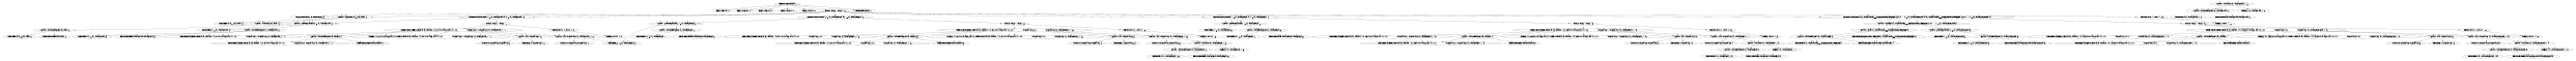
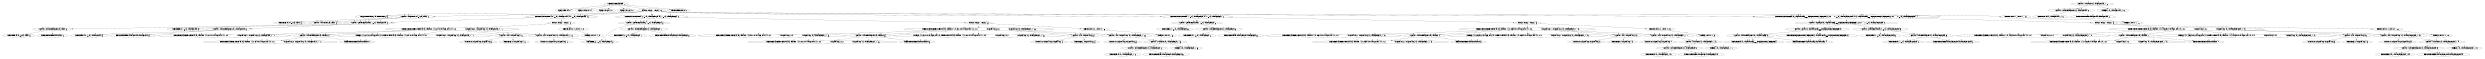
  digraph {
    n1 [label=<(METHOD,TIFFCheckTile)<SUB>71</SUB>>]
    n2 [label=<(PARAM,TIFF *tif)<SUB>71</SUB>>]
    n3 [label=<(PARAM,uint32_t x)<SUB>71</SUB>>]
-   n4 [label=<(PARAM,uint32_t y)<SUB>71</SUB>>]
    n5 [label=<(PARAM,uint32_t z)<SUB>71</SUB>>]
    n6 [label=<(PARAM,uint16_t s)<SUB>71</SUB>>]
    n7 [label=<(BLOCK,&lt;empty&gt;,&lt;empty&gt;)<SUB>72</SUB>>]
    n8 [label=<(METHOD_RETURN,int)<SUB>71</SUB>>]
    n9 [label=<(LOCAL,TIFFDirectory* td: TIFFDirectory)<SUB>73</SUB>>]
    n10 [label=<(&lt;operator&gt;.assignment,*td = &amp;tif-&gt;tif_dir)<SUB>73</SUB>>]
    n11 [label=<(CONTROL_STRUCTURE,if (x &gt;= td-&gt;td_imagewidth),if (x &gt;= td-&gt;td_imagewidth))<SUB>75</SUB>>]
    n12 [label=<(CONTROL_STRUCTURE,if (y &gt;= td-&gt;td_imagelength),if (y &gt;= td-&gt;td_imagelength))<SUB>81</SUB>>]
    n13 [label=<(CONTROL_STRUCTURE,if (z &gt;= td-&gt;td_imagedepth),if (z &gt;= td-&gt;td_imagedepth))<SUB>88</SUB>>]
    n14 [label=<(CONTROL_STRUCTURE,if (td-&gt;td_planarconfig == PLANARCONFIG_SEPARATE &amp;&amp;\012        s &gt;= td-&gt;td_samplesperpixel),if (td-&gt;td_planarconfig == PLANARCONFIG_SEPARATE &amp;&amp;\012        s &gt;= td-&gt;td_samplesperpixel))<SUB>94</SUB>>]
    n15 [label=<(RETURN,return (1);,return (1);)<SUB>102</SUB>>]
    n16 [label=<(IDENTIFIER,td,*td = &amp;tif-&gt;tif_dir)<SUB>73</SUB>>]
    n17 [label=<(&lt;operator&gt;.addressOf,&amp;tif-&gt;tif_dir)<SUB>73</SUB>>]
    n18 [label=<(&lt;operator&gt;.greaterEqualsThan,x &gt;= td-&gt;td_imagewidth)<SUB>75</SUB>>]
    n19 [label=<(BLOCK,&lt;empty&gt;,&lt;empty&gt;)<SUB>76</SUB>>]
    n20 [label=<(&lt;operator&gt;.greaterEqualsThan,y &gt;= td-&gt;td_imagelength)<SUB>81</SUB>>]
    n21 [label=<(BLOCK,&lt;empty&gt;,&lt;empty&gt;)<SUB>82</SUB>>]
    n22 [label=<(&lt;operator&gt;.greaterEqualsThan,z &gt;= td-&gt;td_imagedepth)<SUB>88</SUB>>]
    n23 [label=<(BLOCK,&lt;empty&gt;,&lt;empty&gt;)<SUB>89</SUB>>]
    n24 [label=<(&lt;operator&gt;.logicalAnd,td-&gt;td_planarconfig == PLANARCONFIG_SEPARATE &amp;&amp;\012        s &gt;= td-&gt;td_samplesperpixel)<SUB>94</SUB>>]
    n25 [label=<(BLOCK,&lt;empty&gt;,&lt;empty&gt;)<SUB>96</SUB>>]
    n26 [label=<(LITERAL,1,return (1);)<SUB>102</SUB>>]
    n27 [label=<(&lt;operator&gt;.indirectFieldAccess,tif-&gt;tif_dir)<SUB>73</SUB>>]
    n28 [label=<(IDENTIFIER,tif,*td = &amp;tif-&gt;tif_dir)<SUB>73</SUB>>]
    n29 [label=<(FIELD_IDENTIFIER,tif_dir,tif_dir)<SUB>73</SUB>>]
    n30 [label=<(IDENTIFIER,x,x &gt;= td-&gt;td_imagewidth)<SUB>75</SUB>>]
    n31 [label=<(&lt;operator&gt;.indirectFieldAccess,td-&gt;td_imagewidth)<SUB>75</SUB>>]
    n32 [label=<(TIFFErrorExtR,TIFFErrorExtR(tif, tif-&gt;tif_name, &quot;%lu: Col out of range, max %lu&quot;,\012                      (unsigned long)x, (unsigned long)(td-&gt;td_imagewidth - 1)))<SUB>77</SUB>>]
    n33 [label=<(RETURN,return (0);,return (0);)<SUB>79</SUB>>]
    n34 [label=<(IDENTIFIER,td,x &gt;= td-&gt;td_imagewidth)<SUB>75</SUB>>]
    n35 [label=<(FIELD_IDENTIFIER,td_imagewidth,td_imagewidth)<SUB>75</SUB>>]
    n36 [label=<(IDENTIFIER,tif,TIFFErrorExtR(tif, tif-&gt;tif_name, &quot;%lu: Col out of range, max %lu&quot;,\012                      (unsigned long)x, (unsigned long)(td-&gt;td_imagewidth - 1)))<SUB>77</SUB>>]
    n37 [label=<(&lt;operator&gt;.indirectFieldAccess,tif-&gt;tif_name)<SUB>77</SUB>>]
    n38 [label=<(LITERAL,&quot;%lu: Col out of range, max %lu&quot;,TIFFErrorExtR(tif, tif-&gt;tif_name, &quot;%lu: Col out of range, max %lu&quot;,\012                      (unsigned long)x, (unsigned long)(td-&gt;td_imagewidth - 1)))<SUB>77</SUB>>]
    n39 [label=<(&lt;operator&gt;.cast,(unsigned long)x)<SUB>78</SUB>>]
    n40 [label=<(&lt;operator&gt;.cast,(unsigned long)(td-&gt;td_imagewidth - 1))<SUB>78</SUB>>]
    n41 [label=<(LITERAL,0,return (0);)<SUB>79</SUB>>]
    n42 [label=<(IDENTIFIER,tif,TIFFErrorExtR(tif, tif-&gt;tif_name, &quot;%lu: Col out of range, max %lu&quot;,\012                      (unsigned long)x, (unsigned long)(td-&gt;td_imagewidth - 1)))<SUB>77</SUB>>]
    n43 [label=<(FIELD_IDENTIFIER,tif_name,tif_name)<SUB>77</SUB>>]
    n44 [label=<(UNKNOWN,unsigned long,unsigned long)<SUB>78</SUB>>]
    n45 [label=<(IDENTIFIER,x,(unsigned long)x)<SUB>78</SUB>>]
    n46 [label=<(UNKNOWN,unsigned long,unsigned long)<SUB>78</SUB>>]
    n47 [label=<(IDENTIFIER,y,y &gt;= td-&gt;td_imagelength)<SUB>81</SUB>>]
    n48 [label=<(&lt;operator&gt;.subtraction,td-&gt;td_imagewidth - 1)<SUB>78</SUB>>]
    n49 [label=<(&lt;operator&gt;.indirectFieldAccess,td-&gt;td_imagewidth)<SUB>78</SUB>>]
    n50 [label=<(LITERAL,1,td-&gt;td_imagewidth - 1)<SUB>78</SUB>>]
    n51 [label=<(IDENTIFIER,td,td-&gt;td_imagewidth - 1)<SUB>78</SUB>>]
    n52 [label=<(FIELD_IDENTIFIER,td_imagewidth,td_imagewidth)<SUB>78</SUB>>]
    n53 [label=<(&lt;operator&gt;.indirectFieldAccess,td-&gt;td_imagelength)<SUB>81</SUB>>]
    n54 [label=<(TIFFErrorExtR,TIFFErrorExtR(tif, tif-&gt;tif_name, &quot;%lu: Row out of range, max %lu&quot;,\012                      (unsigned long)y,\012                      (unsigned long)(td-&gt;td_imagelength - 1)))<SUB>83</SUB>>]
    n55 [label=<(RETURN,return (0);,return (0);)<SUB>86</SUB>>]
    n56 [label=<(IDENTIFIER,td,y &gt;= td-&gt;td_imagelength)<SUB>81</SUB>>]
    n57 [label=<(FIELD_IDENTIFIER,td_imagelength,td_imagelength)<SUB>81</SUB>>]
    n58 [label=<(IDENTIFIER,tif,TIFFErrorExtR(tif, tif-&gt;tif_name, &quot;%lu: Row out of range, max %lu&quot;,\012                      (unsigned long)y,\012                      (unsigned long)(td-&gt;td_imagelength - 1)))<SUB>83</SUB>>]
    n59 [label=<(&lt;operator&gt;.indirectFieldAccess,tif-&gt;tif_name)<SUB>83</SUB>>]
    n60 [label=<(LITERAL,&quot;%lu: Row out of range, max %lu&quot;,TIFFErrorExtR(tif, tif-&gt;tif_name, &quot;%lu: Row out of range, max %lu&quot;,\012                      (unsigned long)y,\012                      (unsigned long)(td-&gt;td_imagelength - 1)))<SUB>83</SUB>>]
    n61 [label=<(&lt;operator&gt;.cast,(unsigned long)y)<SUB>84</SUB>>]
    n62 [label=<(&lt;operator&gt;.cast,(unsigned long)(td-&gt;td_imagelength - 1))<SUB>85</SUB>>]
    n63 [label=<(LITERAL,0,return (0);)<SUB>86</SUB>>]
    n64 [label=<(IDENTIFIER,tif,TIFFErrorExtR(tif, tif-&gt;tif_name, &quot;%lu: Row out of range, max %lu&quot;,\012                      (unsigned long)y,\012                      (unsigned long)(td-&gt;td_imagelength - 1)))<SUB>83</SUB>>]
    n65 [label=<(FIELD_IDENTIFIER,tif_name,tif_name)<SUB>83</SUB>>]
    n66 [label=<(UNKNOWN,unsigned long,unsigned long)<SUB>84</SUB>>]
    n67 [label=<(IDENTIFIER,y,(unsigned long)y)<SUB>84</SUB>>]
    n68 [label=<(UNKNOWN,unsigned long,unsigned long)<SUB>85</SUB>>]
    n69 [label=<(&lt;operator&gt;.subtraction,td-&gt;td_imagelength - 1)<SUB>85</SUB>>]
    n70 [label=<(&lt;operator&gt;.indirectFieldAccess,td-&gt;td_imagelength)<SUB>85</SUB>>]
    n71 [label=<(LITERAL,1,td-&gt;td_imagelength - 1)<SUB>85</SUB>>]
    n72 [label=<(IDENTIFIER,td,td-&gt;td_imagelength - 1)<SUB>85</SUB>>]
    n73 [label=<(FIELD_IDENTIFIER,td_imagelength,td_imagelength)<SUB>85</SUB>>]
    n74 [label=<(IDENTIFIER,z,z &gt;= td-&gt;td_imagedepth)<SUB>88</SUB>>]
    n75 [label=<(&lt;operator&gt;.indirectFieldAccess,td-&gt;td_imagedepth)<SUB>88</SUB>>]
    n76 [label=<(TIFFErrorExtR,TIFFErrorExtR(tif, tif-&gt;tif_name, &quot;%lu: Depth out of range, max %lu&quot;,\012                      (unsigned long)z, (unsigned long)(td-&gt;td_imagedepth - 1)))<SUB>90</SUB>>]
    n77 [label=<(RETURN,return (0);,return (0);)<SUB>92</SUB>>]
    n78 [label=<(IDENTIFIER,td,z &gt;= td-&gt;td_imagedepth)<SUB>88</SUB>>]
    n79 [label=<(FIELD_IDENTIFIER,td_imagedepth,td_imagedepth)<SUB>88</SUB>>]
    n80 [label=<(IDENTIFIER,tif,TIFFErrorExtR(tif, tif-&gt;tif_name, &quot;%lu: Depth out of range, max %lu&quot;,\012                      (unsigned long)z, (unsigned long)(td-&gt;td_imagedepth - 1)))<SUB>90</SUB>>]
    n81 [label=<(&lt;operator&gt;.indirectFieldAccess,tif-&gt;tif_name)<SUB>90</SUB>>]
    n82 [label=<(LITERAL,&quot;%lu: Depth out of range, max %lu&quot;,TIFFErrorExtR(tif, tif-&gt;tif_name, &quot;%lu: Depth out of range, max %lu&quot;,\012                      (unsigned long)z, (unsigned long)(td-&gt;td_imagedepth - 1)))<SUB>90</SUB>>]
    n83 [label=<(&lt;operator&gt;.cast,(unsigned long)z)<SUB>91</SUB>>]
    n84 [label=<(&lt;operator&gt;.cast,(unsigned long)(td-&gt;td_imagedepth - 1))<SUB>91</SUB>>]
    n85 [label=<(LITERAL,0,return (0);)<SUB>92</SUB>>]
    n86 [label=<(IDENTIFIER,tif,TIFFErrorExtR(tif, tif-&gt;tif_name, &quot;%lu: Depth out of range, max %lu&quot;,\012                      (unsigned long)z, (unsigned long)(td-&gt;td_imagedepth - 1)))<SUB>90</SUB>>]
    n87 [label=<(FIELD_IDENTIFIER,tif_name,tif_name)<SUB>90</SUB>>]
    n88 [label=<(UNKNOWN,unsigned long,unsigned long)<SUB>91</SUB>>]
    n89 [label=<(IDENTIFIER,z,(unsigned long)z)<SUB>91</SUB>>]
    n90 [label=<(UNKNOWN,unsigned long,unsigned long)<SUB>91</SUB>>]
    n91 [label=<(&lt;operator&gt;.subtraction,td-&gt;td_imagedepth - 1)<SUB>91</SUB>>]
    n92 [label=<(&lt;operator&gt;.indirectFieldAccess,td-&gt;td_imagedepth)<SUB>91</SUB>>]
    n93 [label=<(LITERAL,1,td-&gt;td_imagedepth - 1)<SUB>91</SUB>>]
    n94 [label=<(IDENTIFIER,td,td-&gt;td_imagedepth - 1)<SUB>91</SUB>>]
    n95 [label=<(FIELD_IDENTIFIER,td_imagedepth,td_imagedepth)<SUB>91</SUB>>]
    n96 [label=<(&lt;operator&gt;.equals,td-&gt;td_planarconfig == PLANARCONFIG_SEPARATE)<SUB>94</SUB>>]
    n97 [label=<(&lt;operator&gt;.greaterEqualsThan,s &gt;= td-&gt;td_samplesperpixel)<SUB>95</SUB>>]
    n98 [label=<(TIFFErrorExtR,TIFFErrorExtR(tif, tif-&gt;tif_name, &quot;%lu: Sample out of range, max %lu&quot;,\012                      (unsigned long)s,\012                      (unsigned long)(td-&gt;td_samplesperpixel - 1)))<SUB>97</SUB>>]
    n99 [label=<(RETURN,return (0);,return (0);)<SUB>100</SUB>>]
    n100 [label=<(&lt;operator&gt;.indirectFieldAccess,td-&gt;td_planarconfig)<SUB>94</SUB>>]
    n101 [label=<(IDENTIFIER,PLANARCONFIG_SEPARATE,td-&gt;td_planarconfig == PLANARCONFIG_SEPARATE)<SUB>94</SUB>>]
    n102 [label=<(IDENTIFIER,s,s &gt;= td-&gt;td_samplesperpixel)<SUB>95</SUB>>]
    n103 [label=<(&lt;operator&gt;.indirectFieldAccess,td-&gt;td_samplesperpixel)<SUB>95</SUB>>]
    n104 [label=<(IDENTIFIER,td,td-&gt;td_planarconfig == PLANARCONFIG_SEPARATE)<SUB>94</SUB>>]
    n105 [label=<(FIELD_IDENTIFIER,td_planarconfig,td_planarconfig)<SUB>94</SUB>>]
    n106 [label=<(IDENTIFIER,td,s &gt;= td-&gt;td_samplesperpixel)<SUB>95</SUB>>]
    n107 [label=<(FIELD_IDENTIFIER,td_samplesperpixel,td_samplesperpixel)<SUB>95</SUB>>]
    n108 [label=<(IDENTIFIER,tif,TIFFErrorExtR(tif, tif-&gt;tif_name, &quot;%lu: Sample out of range, max %lu&quot;,\012                      (unsigned long)s,\012                      (unsigned long)(td-&gt;td_samplesperpixel - 1)))<SUB>97</SUB>>]
    n109 [label=<(&lt;operator&gt;.indirectFieldAccess,tif-&gt;tif_name)<SUB>97</SUB>>]
    n110 [label=<(LITERAL,&quot;%lu: Sample out of range, max %lu&quot;,TIFFErrorExtR(tif, tif-&gt;tif_name, &quot;%lu: Sample out of range, max %lu&quot;,\012                      (unsigned long)s,\012                      (unsigned long)(td-&gt;td_samplesperpixel - 1)))<SUB>97</SUB>>]
    n111 [label=<(&lt;operator&gt;.cast,(unsigned long)s)<SUB>98</SUB>>]
    n112 [label=<(&lt;operator&gt;.cast,(unsigned long)(td-&gt;td_samplesperpixel - 1))<SUB>99</SUB>>]
    n113 [label=<(LITERAL,0,return (0);)<SUB>100</SUB>>]
    n114 [label=<(IDENTIFIER,tif,TIFFErrorExtR(tif, tif-&gt;tif_name, &quot;%lu: Sample out of range, max %lu&quot;,\012                      (unsigned long)s,\012                      (unsigned long)(td-&gt;td_samplesperpixel - 1)))<SUB>97</SUB>>]
    n115 [label=<(FIELD_IDENTIFIER,tif_name,tif_name)<SUB>97</SUB>>]
    n116 [label=<(UNKNOWN,unsigned long,unsigned long)<SUB>98</SUB>>]
    n117 [label=<(IDENTIFIER,s,(unsigned long)s)<SUB>98</SUB>>]
    n118 [label=<(UNKNOWN,unsigned long,unsigned long)<SUB>99</SUB>>]
    n119 [label=<(&lt;operator&gt;.subtraction,td-&gt;td_samplesperpixel - 1)<SUB>99</SUB>>]
    n120 [label=<(&lt;operator&gt;.indirectFieldAccess,td-&gt;td_samplesperpixel)<SUB>99</SUB>>]
    n121 [label=<(LITERAL,1,td-&gt;td_samplesperpixel - 1)<SUB>19</SUB>>]
    n122 [label=<(IDENTIFIER,td,td-&gt;td_samplesperpixel - 1)<SUB>99</SUB>>]
    n123 [label=<(FIELD_IDENTIFIER,td_samplesperpixel,td_samplesperpixel)<SUB>99</SUB>>]
    n1 -> n2
    n1 -> n3
-   n1 -> n4
    n1 -> n5
    n1 -> n6
    n1 -> n7
    n1 -> n8
    n7 -> n9
    n7 -> n10
    n7 -> n11
    n7 -> n12
    n7 -> n13
    n7 -> n14
    n7 -> n15
    n10 -> n16
    n10 -> n17
    n11 -> n18
    n11 -> n19
    n12 -> n20
    n12 -> n21
    n13 -> n22
    n13 -> n23
    n14 -> n24
    n14 -> n25
    n15 -> n26
    n17 -> n27
    n18 -> n30
    n18 -> n31
    n19 -> n32
    n19 -> n33
    n20 -> n47
    n20 -> n53
    n21 -> n54
    n21 -> n55
    n22 -> n74
    n22 -> n75
    n23 -> n76
    n23 -> n77
    n24 -> n96
    n24 -> n97
    n25 -> n98
    n25 -> n99
    n27 -> n28
    n27 -> n29
    n31 -> n34
    n31 -> n35
    n32 -> n36
    n32 -> n37
    n32 -> n38
    n32 -> n39
    n32 -> n40
    n33 -> n41
    n37 -> n42
    n37 -> n43
    n39 -> n44
    n39 -> n45
    n40 -> n46
    n40 -> n47
    n48 -> n49
    n48 -> n50
    n49 -> n51
    n49 -> n52
    n53 -> n56
    n53 -> n57
    n54 -> n58
    n54 -> n59
    n54 -> n60
    n54 -> n61
    n54 -> n62
    n55 -> n63
    n59 -> n64
    n59 -> n65
    n61 -> n66
    n61 -> n67
    n62 -> n68
    n62 -> n69
    n69 -> n70
    n69 -> n71
    n70 -> n72
    n70 -> n73
    n75 -> n78
    n75 -> n79
    n76 -> n80
    n76 -> n81
    n76 -> n82
    n76 -> n83
    n76 -> n84
    n77 -> n85
    n81 -> n86
    n81 -> n87
    n83 -> n88
    n83 -> n89
    n84 -> n90
    n84 -> n91
    n91 -> n92
    n91 -> n93
    n92 -> n94
    n92 -> n95
    n96 -> n100
    n96 -> n101
    n97 -> n102
    n97 -> n103
    n98 -> n108
    n98 -> n109
    n98 -> n110
    n98 -> n111
    n98 -> n112
    n99 -> n113
    n100 -> n104
    n100 -> n105
    n103 -> n106
    n103 -> n107
    n109 -> n114
    n109 -> n115
    n111 -> n116
    n111 -> n117
    n112 -> n118
    n112 -> n119
    n119 -> n120
    n119 -> n121
    n120 -> n122
    n120 -> n123
  }
